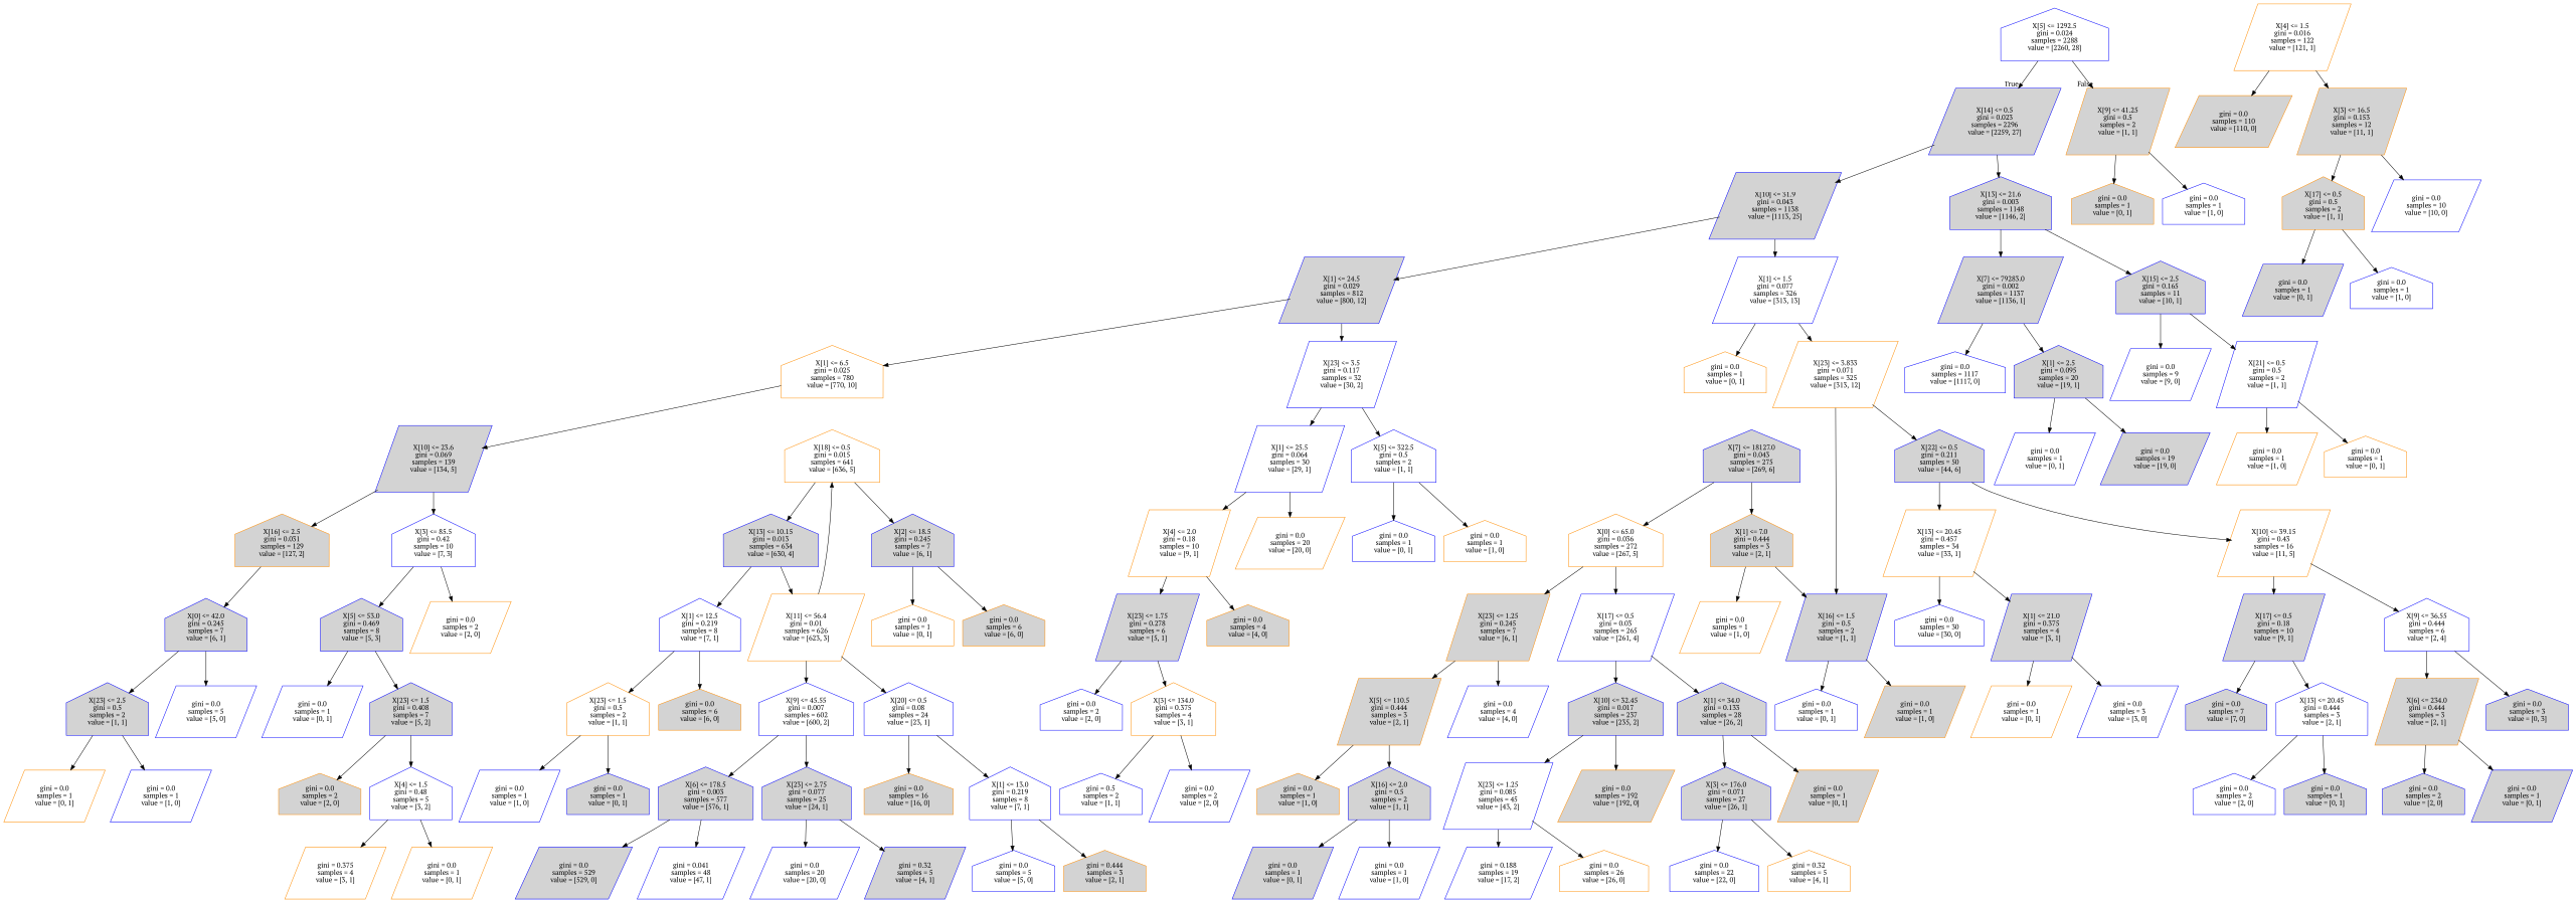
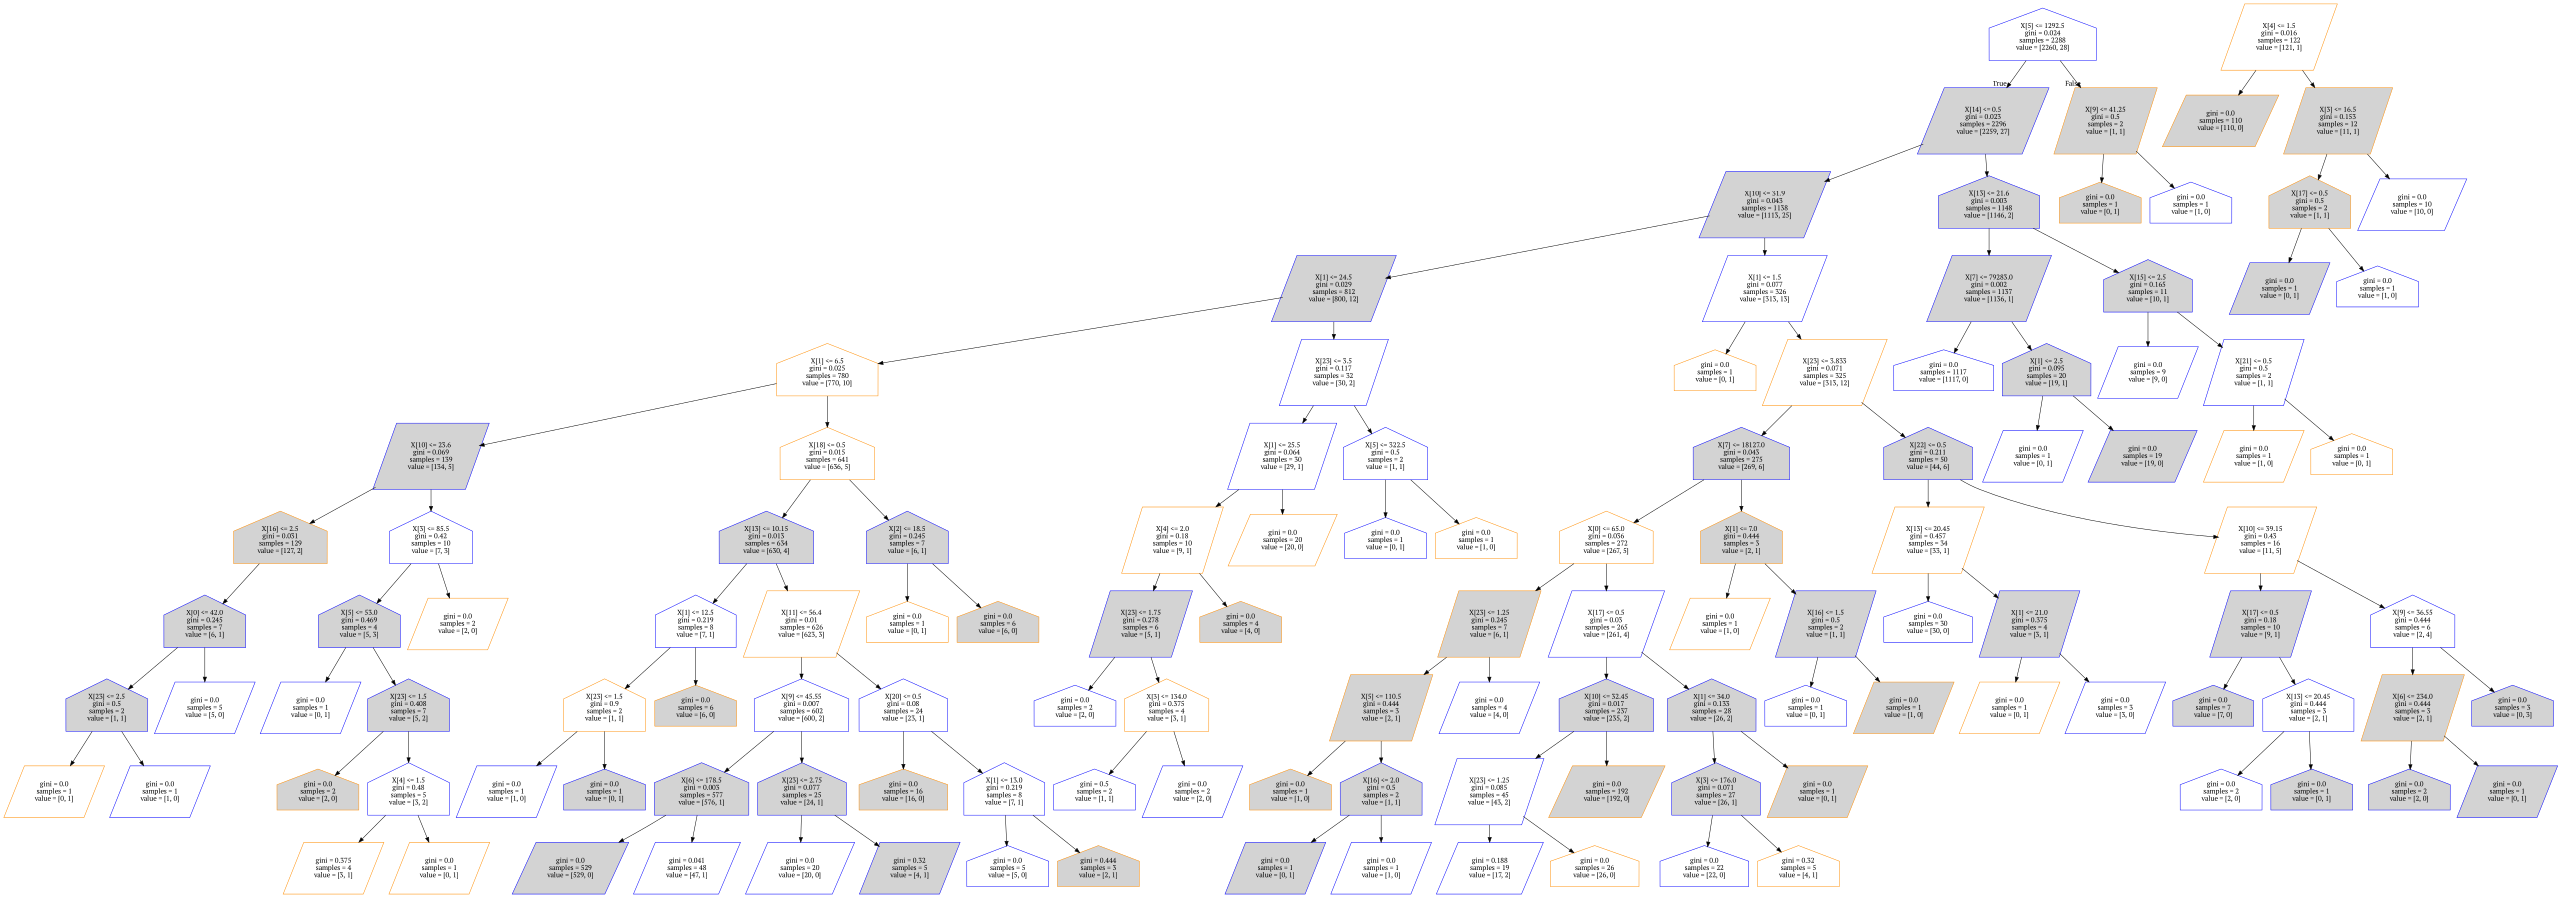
  digraph {
    fontname="PT Serif"
    node [color=blue fillcolor=white fontname="PT Serif" shape=house style=filled]
    edge [fontname="PT Serif"]
    n1 [label="X[5] <= 1292.5\ngini = 0.024\nsamples = 2288\nvalue = [2260, 28]"]
    n2 [fillcolor=lightgrey label="X[14] <= 0.5\ngini = 0.023\nsamples = 2296\nvalue = [2259, 27]" shape=parallelogram]
    n3 [color=darkorange fillcolor=lightgrey label="X[9] <= 41.25\ngini = 0.5\nsamples = 2\nvalue = [1, 1]" shape=parallelogram]
    n4 [fillcolor=lightgrey label="X[10] <= 31.9\ngini = 0.043\nsamples = 1138\nvalue = [1113, 25]" shape=parallelogram]
    n5 [fillcolor=lightgrey label="X[13] <= 21.6\ngini = 0.003\nsamples = 1148\nvalue = [1146, 2]"]
    n6 [color=darkorange fillcolor=lightgrey label="gini = 0.0\nsamples = 1\nvalue = [0, 1]"]
    n7 [label="gini = 0.0\nsamples = 1\nvalue = [1, 0]"]
    n8 [fillcolor=lightgrey label="X[1] <= 24.5\ngini = 0.029\nsamples = 812\nvalue = [800, 12]" shape=parallelogram]
    n9 [label="X[1] <= 1.5\ngini = 0.077\nsamples = 326\nvalue = [313, 13]" shape=parallelogram]
    n10 [fillcolor=lightgrey label="X[7] <= 79283.0\ngini = 0.002\nsamples = 1137\nvalue = [1136, 1]" shape=parallelogram]
    n11 [fillcolor=lightgrey label="X[15] <= 2.5\ngini = 0.165\nsamples = 11\nvalue = [10, 1]"]
    n12 [color=darkorange label="X[1] <= 6.5\ngini = 0.025\nsamples = 780\nvalue = [770, 10]"]
    n13 [label="X[23] <= 3.5\ngini = 0.117\nsamples = 32\nvalue = [30, 2]" shape=parallelogram]
    n14 [color=darkorange label="gini = 0.0\nsamples = 1\nvalue = [0, 1]"]
    n15 [color=darkorange label="X[23] <= 3.833\ngini = 0.071\nsamples = 325\nvalue = [313, 12]" shape=parallelogram]
    n16 [fillcolor=lightgrey label="X[10] <= 23.6\ngini = 0.069\nsamples = 139\nvalue = [134, 5]" shape=parallelogram]
    n17 [color=darkorange label="X[18] <= 0.5\ngini = 0.015\nsamples = 641\nvalue = [636, 5]"]
    n18 [label="X[1] <= 25.5\ngini = 0.064\nsamples = 30\nvalue = [29, 1]" shape=parallelogram]
    n19 [label="X[5] <= 322.5\ngini = 0.5\nsamples = 2\nvalue = [1, 1]"]
    n20 [color=darkorange fillcolor=lightgrey label="X[16] <= 2.5\ngini = 0.031\nsamples = 129\nvalue = [127, 2]"]
    n21 [label="X[3] <= 85.5\ngini = 0.42\nsamples = 10\nvalue = [7, 3]"]
    n22 [fillcolor=lightgrey label="X[13] <= 10.15\ngini = 0.013\nsamples = 634\nvalue = [630, 4]"]
    n23 [fillcolor=lightgrey label="X[2] <= 18.5\ngini = 0.245\nsamples = 7\nvalue = [6, 1]"]
    n24 [fillcolor=lightgrey label="X[0] <= 42.0\ngini = 0.245\nsamples = 7\nvalue = [6, 1]"]
-   n25 [fillcolor=lightgrey label="X[5] <= 53.0\ngini = 0.469\nsamples = 8\nvalue = [5, 3]"]
+   n25 [fillcolor=lightgrey label="X[5] <= 53.0\ngini = 0.469\nsamples = 4\nvalue = [5, 3]"]
    n26 [color=darkorange label="gini = 0.0\nsamples = 2\nvalue = [2, 0]" shape=parallelogram]
    n27 [color=darkorange label="X[4] <= 1.5\ngini = 0.016\nsamples = 122\nvalue = [121, 1]" shape=parallelogram]
    n28 [color=darkorange fillcolor=lightgrey label="gini = 0.0\nsamples = 110\nvalue = [110, 0]" shape=parallelogram]
    n29 [color=darkorange fillcolor=lightgrey label="X[3] <= 16.5\ngini = 0.153\nsamples = 12\nvalue = [11, 1]" shape=parallelogram]
    n30 [fillcolor=lightgrey label="X[23] <= 2.5\ngini = 0.5\nsamples = 2\nvalue = [1, 1]"]
    n31 [label="gini = 0.0\nsamples = 5\nvalue = [5, 0]" shape=parallelogram]
    n32 [color=darkorange fillcolor=lightgrey label="X[17] <= 0.5\ngini = 0.5\nsamples = 2\nvalue = [1, 1]"]
    n33 [label="gini = 0.0\nsamples = 10\nvalue = [10, 0]" shape=parallelogram]
    n34 [fillcolor=lightgrey label="gini = 0.0\nsamples = 1\nvalue = [0, 1]" shape=parallelogram]
    n35 [label="gini = 0.0\nsamples = 1\nvalue = [1, 0]"]
    n36 [color=darkorange label="gini = 0.0\nsamples = 1\nvalue = [0, 1]" shape=parallelogram]
    n37 [label="gini = 0.0\nsamples = 1\nvalue = [1, 0]" shape=parallelogram]
    n38 [label="gini = 0.0\nsamples = 1\nvalue = [0, 1]" shape=parallelogram]
    n39 [fillcolor=lightgrey label="X[23] <= 1.5\ngini = 0.408\nsamples = 7\nvalue = [5, 2]"]
    n40 [color=darkorange fillcolor=lightgrey label="gini = 0.0\nsamples = 2\nvalue = [2, 0]"]
    n41 [label="X[4] <= 1.5\ngini = 0.48\nsamples = 5\nvalue = [3, 2]"]
    n42 [color=darkorange label="gini = 0.375\nsamples = 4\nvalue = [3, 1]" shape=parallelogram]
    n43 [color=darkorange label="gini = 0.0\nsamples = 1\nvalue = [0, 1]" shape=parallelogram]
    n44 [label="X[1] <= 12.5\ngini = 0.219\nsamples = 8\nvalue = [7, 1]"]
    n45 [color=darkorange label="X[11] <= 56.4\ngini = 0.01\nsamples = 626\nvalue = [623, 3]" shape=parallelogram]
    n46 [color=darkorange label="gini = 0.0\nsamples = 1\nvalue = [0, 1]"]
    n47 [color=darkorange fillcolor=lightgrey label="gini = 0.0\nsamples = 6\nvalue = [6, 0]"]
-   n48 [color=darkorange label="X[23] <= 1.5\ngini = 0.5\nsamples = 2\nvalue = [1, 1]"]
+   n48 [color=darkorange label="X[23] <= 1.5\ngini = 0.9\nsamples = 2\nvalue = [1, 1]"]
    n49 [color=darkorange fillcolor=lightgrey label="gini = 0.0\nsamples = 6\nvalue = [6, 0]"]
    n50 [label="X[9] <= 45.55\ngini = 0.007\nsamples = 602\nvalue = [600, 2]"]
    n51 [label="X[20] <= 0.5\ngini = 0.08\nsamples = 24\nvalue = [23, 1]"]
    n52 [label="gini = 0.0\nsamples = 1\nvalue = [1, 0]" shape=parallelogram]
    n53 [fillcolor=lightgrey label="gini = 0.0\nsamples = 1\nvalue = [0, 1]"]
    n54 [fillcolor=lightgrey label="X[6] <= 178.5\ngini = 0.003\nsamples = 577\nvalue = [576, 1]"]
    n55 [fillcolor=lightgrey label="X[23] <= 2.75\ngini = 0.077\nsamples = 25\nvalue = [24, 1]"]
    n56 [color=darkorange fillcolor=lightgrey label="gini = 0.0\nsamples = 16\nvalue = [16, 0]"]
    n57 [label="X[1] <= 13.0\ngini = 0.219\nsamples = 8\nvalue = [7, 1]"]
    n58 [fillcolor=lightgrey label="gini = 0.0\nsamples = 529\nvalue = [529, 0]" shape=parallelogram]
    n59 [label="gini = 0.041\nsamples = 48\nvalue = [47, 1]" shape=parallelogram]
    n60 [label="gini = 0.0\nsamples = 20\nvalue = [20, 0]" shape=parallelogram]
    n61 [fillcolor=lightgrey label="gini = 0.32\nsamples = 5\nvalue = [4, 1]" shape=parallelogram]
    n62 [label="gini = 0.0\nsamples = 5\nvalue = [5, 0]"]
    n63 [color=darkorange fillcolor=lightgrey label="gini = 0.444\nsamples = 3\nvalue = [2, 1]"]
    n64 [color=darkorange label="X[4] <= 2.0\ngini = 0.18\nsamples = 10\nvalue = [9, 1]" shape=parallelogram]
    n65 [color=darkorange label="gini = 0.0\nsamples = 20\nvalue = [20, 0]" shape=parallelogram]
    n66 [label="gini = 0.0\nsamples = 1\nvalue = [0, 1]"]
    n67 [color=darkorange label="gini = 0.0\nsamples = 1\nvalue = [1, 0]"]
    n68 [fillcolor=lightgrey label="X[23] <= 1.75\ngini = 0.278\nsamples = 6\nvalue = [5, 1]" shape=parallelogram]
    n69 [color=darkorange fillcolor=lightgrey label="gini = 0.0\nsamples = 4\nvalue = [4, 0]"]
    n70 [label="gini = 0.0\nsamples = 2\nvalue = [2, 0]"]
    n71 [color=darkorange label="X[3] <= 134.0\ngini = 0.375\nsamples = 4\nvalue = [3, 1]"]
    n72 [label="gini = 0.5\nsamples = 2\nvalue = [1, 1]"]
    n73 [label="gini = 0.0\nsamples = 2\nvalue = [2, 0]" shape=parallelogram]
    n74 [fillcolor=lightgrey label="X[7] <= 18127.0\ngini = 0.043\nsamples = 275\nvalue = [269, 6]"]
    n75 [fillcolor=lightgrey label="X[22] <= 0.5\ngini = 0.211\nsamples = 50\nvalue = [44, 6]"]
    n76 [color=darkorange label="X[0] <= 65.0\ngini = 0.036\nsamples = 272\nvalue = [267, 5]"]
    n77 [color=darkorange fillcolor=lightgrey label="X[1] <= 7.0\ngini = 0.444\nsamples = 3\nvalue = [2, 1]"]
    n78 [color=darkorange label="X[13] <= 20.45\ngini = 0.457\nsamples = 34\nvalue = [33, 1]" shape=parallelogram]
    n79 [color=darkorange label="X[10] <= 39.15\ngini = 0.43\nsamples = 16\nvalue = [11, 5]" shape=parallelogram]
    n80 [color=darkorange fillcolor=lightgrey label="X[23] <= 1.25\ngini = 0.245\nsamples = 7\nvalue = [6, 1]" shape=parallelogram]
    n81 [label="X[17] <= 0.5\ngini = 0.03\nsamples = 265\nvalue = [261, 4]" shape=parallelogram]
    n82 [fillcolor=lightgrey label="X[16] <= 1.5\ngini = 0.5\nsamples = 2\nvalue = [1, 1]" shape=parallelogram]
    n83 [color=darkorange label="gini = 0.0\nsamples = 1\nvalue = [1, 0]" shape=parallelogram]
    n84 [color=darkorange fillcolor=lightgrey label="X[5] <= 110.5\ngini = 0.444\nsamples = 3\nvalue = [2, 1]" shape=parallelogram]
    n85 [label="gini = 0.0\nsamples = 4\nvalue = [4, 0]" shape=parallelogram]
    n86 [fillcolor=lightgrey label="X[10] <= 32.45\ngini = 0.017\nsamples = 237\nvalue = [235, 2]"]
    n87 [fillcolor=lightgrey label="X[1] <= 34.0\ngini = 0.133\nsamples = 28\nvalue = [26, 2]"]
    n88 [color=darkorange fillcolor=lightgrey label="gini = 0.0\nsamples = 1\nvalue = [1, 0]"]
    n89 [fillcolor=lightgrey label="X[16] <= 2.0\ngini = 0.5\nsamples = 2\nvalue = [1, 1]"]
    n90 [fillcolor=lightgrey label="gini = 0.0\nsamples = 1\nvalue = [0, 1]" shape=parallelogram]
    n91 [label="gini = 0.0\nsamples = 1\nvalue = [1, 0]" shape=parallelogram]
    n92 [label="X[23] <= 1.25\ngini = 0.085\nsamples = 45\nvalue = [43, 2]" shape=parallelogram]
    n93 [color=darkorange fillcolor=lightgrey label="gini = 0.0\nsamples = 192\nvalue = [192, 0]" shape=parallelogram]
    n94 [fillcolor=lightgrey label="X[3] <= 176.0\ngini = 0.071\nsamples = 27\nvalue = [26, 1]"]
    n95 [color=darkorange fillcolor=lightgrey label="gini = 0.0\nsamples = 1\nvalue = [0, 1]" shape=parallelogram]
    n96 [label="gini = 0.188\nsamples = 19\nvalue = [17, 2]" shape=parallelogram]
    n97 [color=darkorange label="gini = 0.0\nsamples = 26\nvalue = [26, 0]"]
    n98 [label="gini = 0.0\nsamples = 22\nvalue = [22, 0]"]
    n99 [color=darkorange label="gini = 0.32\nsamples = 5\nvalue = [4, 1]"]
    n100 [label="gini = 0.0\nsamples = 1\nvalue = [0, 1]"]
    n101 [color=darkorange fillcolor=lightgrey label="gini = 0.0\nsamples = 1\nvalue = [1, 0]" shape=parallelogram]
    n102 [label="gini = 0.0\nsamples = 30\nvalue = [30, 0]"]
    n103 [fillcolor=lightgrey label="X[1] <= 21.0\ngini = 0.375\nsamples = 4\nvalue = [3, 1]" shape=parallelogram]
    n104 [fillcolor=lightgrey label="X[17] <= 0.5\ngini = 0.18\nsamples = 10\nvalue = [9, 1]" shape=parallelogram]
    n105 [label="X[9] <= 36.55\ngini = 0.444\nsamples = 6\nvalue = [2, 4]"]
    n106 [color=darkorange label="gini = 0.0\nsamples = 1\nvalue = [0, 1]" shape=parallelogram]
    n107 [label="gini = 0.0\nsamples = 3\nvalue = [3, 0]" shape=parallelogram]
    n108 [fillcolor=lightgrey label="gini = 0.0\nsamples = 7\nvalue = [7, 0]"]
    n109 [label="X[13] <= 20.45\ngini = 0.444\nsamples = 3\nvalue = [2, 1]"]
    n110 [color=darkorange fillcolor=lightgrey label="X[6] <= 234.0\ngini = 0.444\nsamples = 3\nvalue = [2, 1]" shape=parallelogram]
    n111 [fillcolor=lightgrey label="gini = 0.0\nsamples = 3\nvalue = [0, 3]"]
    n112 [label="gini = 0.0\nsamples = 2\nvalue = [2, 0]"]
    n113 [fillcolor=lightgrey label="gini = 0.0\nsamples = 1\nvalue = [0, 1]"]
    n114 [fillcolor=lightgrey label="gini = 0.0\nsamples = 2\nvalue = [2, 0]"]
    n115 [fillcolor=lightgrey label="gini = 0.0\nsamples = 1\nvalue = [0, 1]" shape=parallelogram]
    n116 [label="gini = 0.0\nsamples = 1117\nvalue = [1117, 0]"]
    n117 [fillcolor=lightgrey label="X[1] <= 2.5\ngini = 0.095\nsamples = 20\nvalue = [19, 1]"]
    n118 [label="gini = 0.0\nsamples = 9\nvalue = [9, 0]" shape=parallelogram]
    n119 [label="X[21] <= 0.5\ngini = 0.5\nsamples = 2\nvalue = [1, 1]" shape=parallelogram]
    n120 [label="gini = 0.0\nsamples = 1\nvalue = [0, 1]" shape=parallelogram]
    n121 [fillcolor=lightgrey label="gini = 0.0\nsamples = 19\nvalue = [19, 0]" shape=parallelogram]
    n122 [color=darkorange label="gini = 0.0\nsamples = 1\nvalue = [1, 0]" shape=parallelogram]
    n123 [color=darkorange label="gini = 0.0\nsamples = 1\nvalue = [0, 1]"]
    n1 -> n2 [headlabel=True labelangle=45 labeldistance=2.5]
    n1 -> n3 [headlabel=False labelangle=-45 labeldistance=2.5]
    n2 -> n4
    n2 -> n5
    n3 -> n6
    n3 -> n7
    n4 -> n8
    n4 -> n9
    n5 -> n10
    n5 -> n11
    n8 -> n12
    n8 -> n13
    n9 -> n14
    n9 -> n15
    n10 -> n116
    n10 -> n117
    n11 -> n118
    n11 -> n119
    n12 -> n16
-   n45 -> n17
+   n12 -> n17
    n13 -> n18
    n13 -> n19
-   n15 -> n82
+   n15 -> n74
    n15 -> n75
    n16 -> n20
    n16 -> n21
    n17 -> n22
    n17 -> n23
    n18 -> n64
    n18 -> n65
    n19 -> n66
    n19 -> n67
    n20 -> n24
    n21 -> n25
    n21 -> n26
    n22 -> n44
    n22 -> n45
    n23 -> n46
    n23 -> n47
    n24 -> n30
    n24 -> n31
    n25 -> n38
    n25 -> n39
    n27 -> n28
    n27 -> n29
    n29 -> n32
    n29 -> n33
    n30 -> n36
    n30 -> n37
    n32 -> n34
    n32 -> n35
    n39 -> n40
    n39 -> n41
    n41 -> n42
    n41 -> n43
    n44 -> n48
    n44 -> n49
    n45 -> n50
    n45 -> n51
    n48 -> n52
    n48 -> n53
    n50 -> n54
    n50 -> n55
    n51 -> n56
    n51 -> n57
    n54 -> n58
    n54 -> n59
    n55 -> n60
    n55 -> n61
    n57 -> n62
    n57 -> n63
    n64 -> n68
    n64 -> n69
    n68 -> n70
    n68 -> n71
    n71 -> n72
    n71 -> n73
    n74 -> n76
    n74 -> n77
    n75 -> n78
    n75 -> n79
    n76 -> n80
    n76 -> n81
    n77 -> n82
    n77 -> n83
    n78 -> n102
    n78 -> n103
    n79 -> n104
    n79 -> n105
    n80 -> n84
    n80 -> n85
    n81 -> n86
    n81 -> n87
    n82 -> n100
    n82 -> n101
    n84 -> n88
    n84 -> n89
    n86 -> n92
    n86 -> n93
    n87 -> n94
    n87 -> n95
    n89 -> n90
    n89 -> n91
    n92 -> n96
    n92 -> n97
    n94 -> n98
    n94 -> n99
    n103 -> n106
    n103 -> n107
    n104 -> n108
    n104 -> n109
    n105 -> n110
    n105 -> n111
    n109 -> n112
    n109 -> n113
    n110 -> n114
    n110 -> n115
    n117 -> n120
    n117 -> n121
    n119 -> n122
    n119 -> n123
  }
